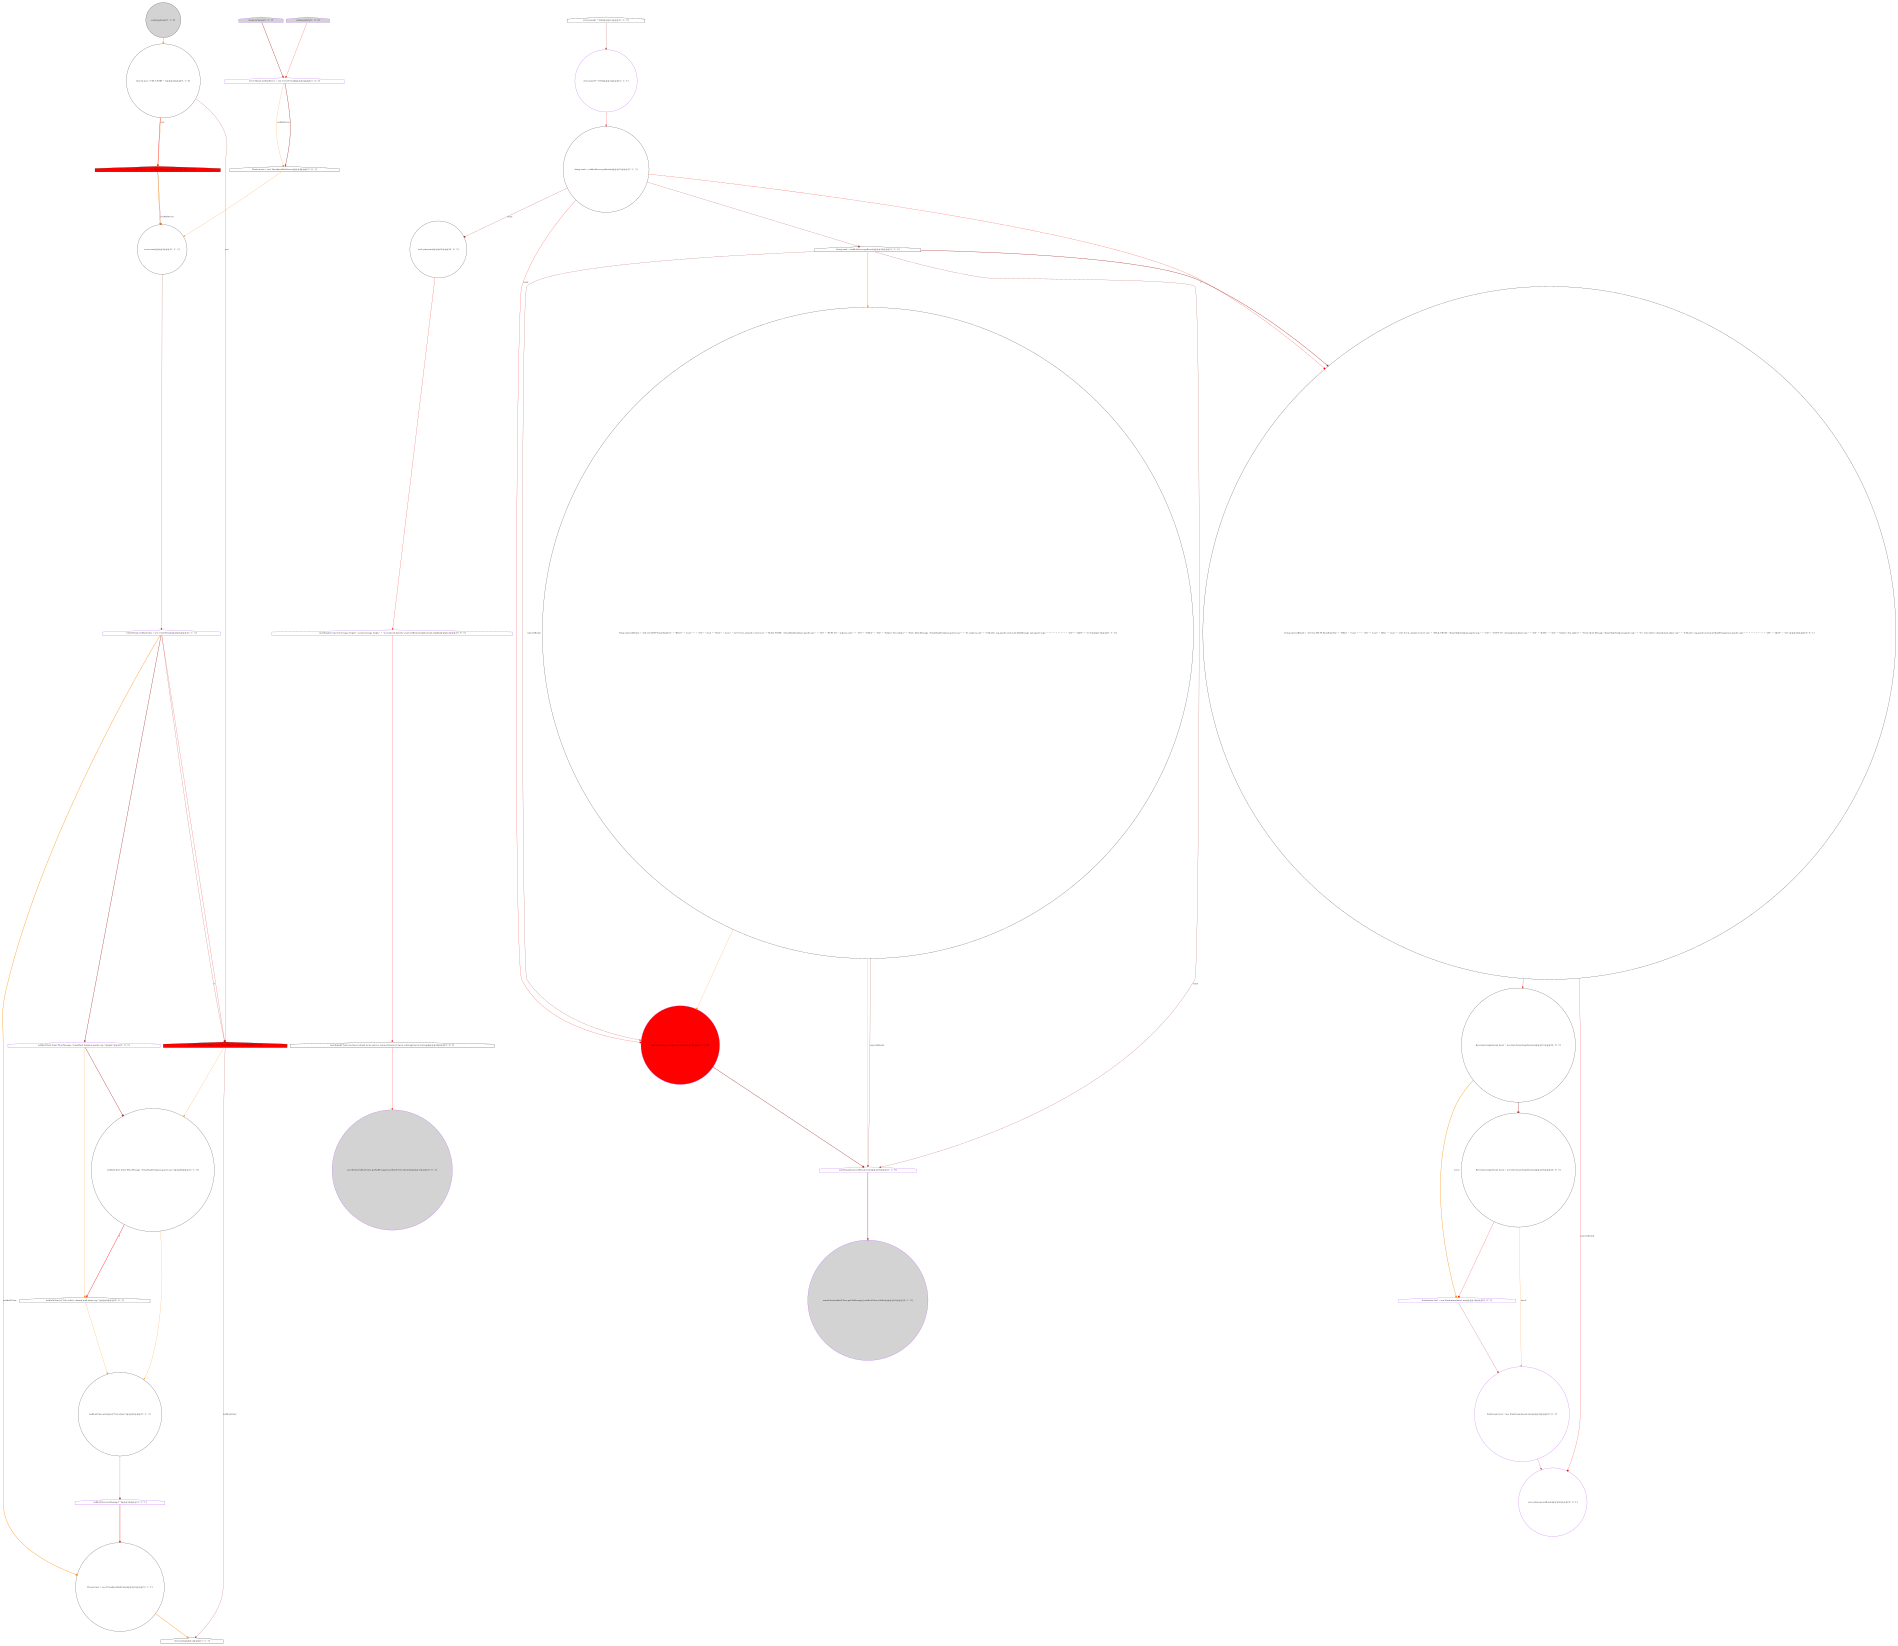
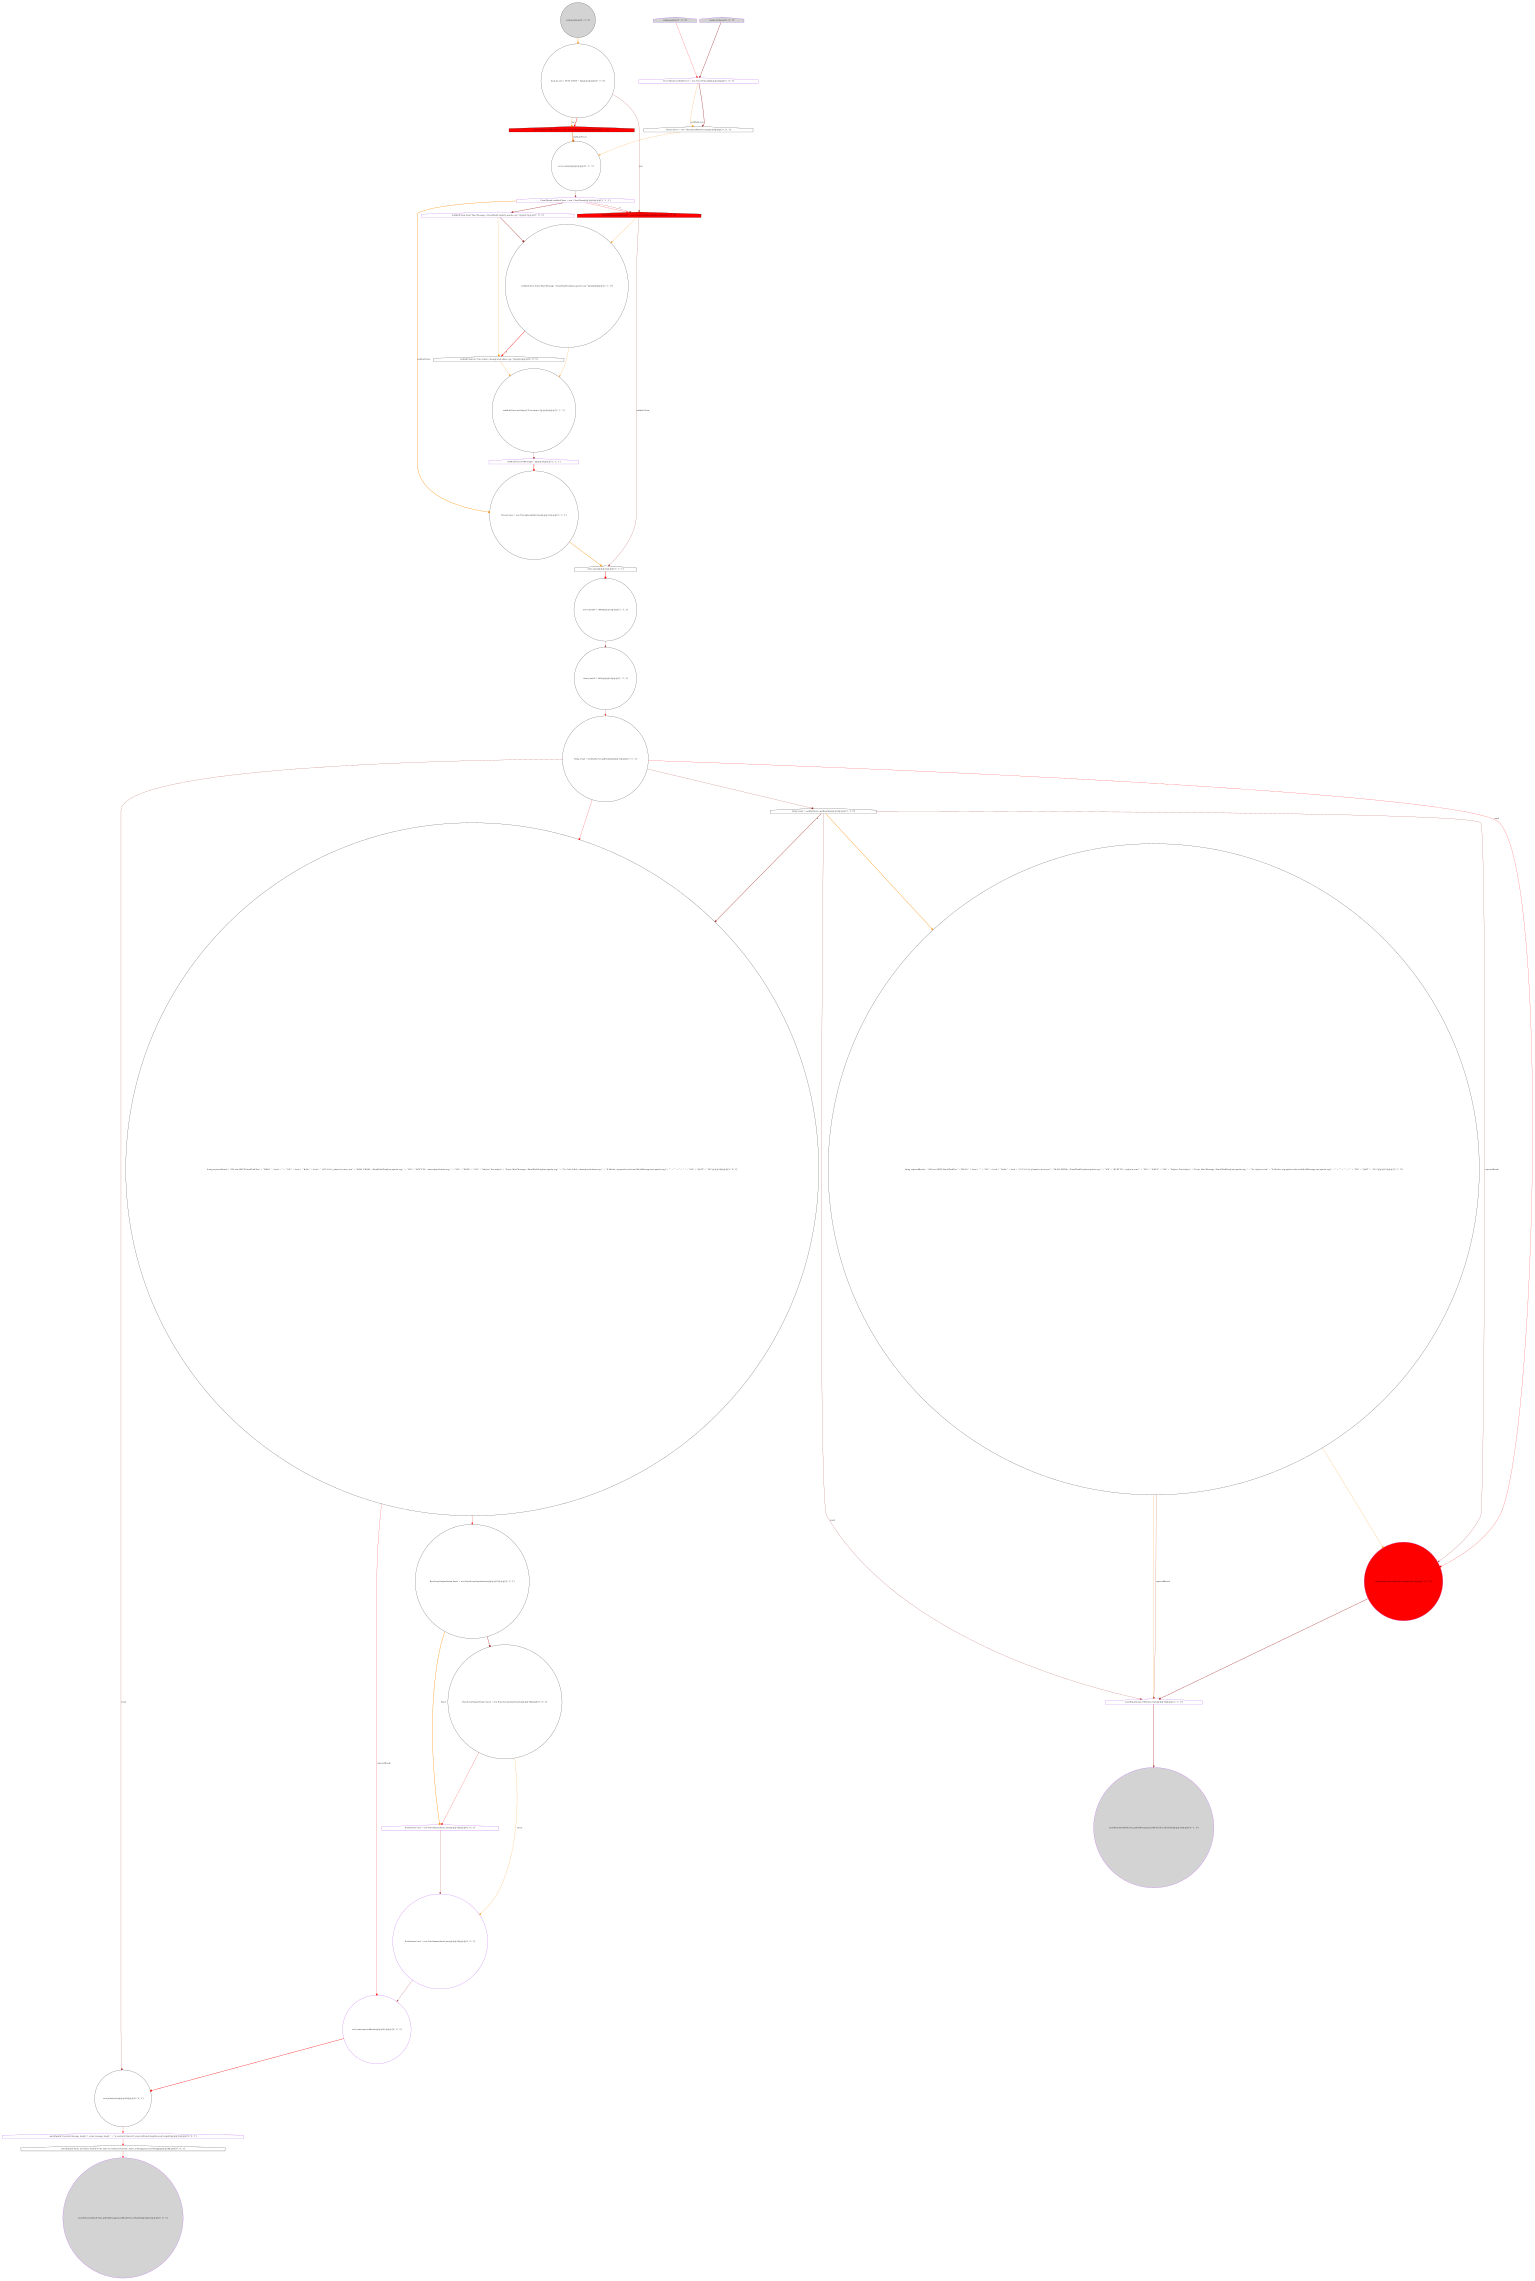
  digraph {
    fontname="Liberation Serif"
    node [color=black fillcolor=white fontname="Liberation Serif" shape=circle style=filled]
    edge [arrowhead=box color=brown fontname="Liberation Serif" style=solid]
    n1 [label="final int port = TEST_PORT + 6@@@3@@@['0', '1', '0']"]
    n2 [fillcolor=red label="ServerThread testMailServer = new ServerThread(port)@@@4@@@['0', '1', '0']" shape=house]
    n3 [fillcolor=red label="ClientThread testMailClient = new ClientThread(port)@@@7@@@['0', '1', '0']" shape=house]
    n4 [label="server.start()@@@5@@@['1', '1', '1']"]
    n5 [label="client.start()@@@12@@@['1', '1', '1']" shape=house]
    n6 [label="testMailClient.from(\"Mail Message <EmailTaskTest@ant.apache.org>\")@@@8@@@['1', '1', '0']"]
-   n7 [label="server.join(60 * 1000)@@@13@@@['1', '1', '1']" shape=house]
-   n8 [color=purple label="client.join(30 * 1000)@@@14@@@['1', '1', '1']"]
+   n7 [label="server.join(60 * 1000)@@@13@@@['1', '1', '1']"]
+   n8 [label="client.join(30 * 1000)@@@14@@@['1', '1', '1']"]
    n9 [label="bos2.print(result)@@@22@@@['0', '0', '1']"]
    n10 [color=purple label="assertEquals(\"expected message length != actual message length \" + \"in testAsciiCharset()\",expectedResult.length(),result.length())@@@23@@@['0', '0', '1']" shape=house]
    n11 [label="assertEquals(\"baos1 and baos2 should be the same in testAsciiCharset()\",baos1.toString(),baos2.toString())@@@24@@@['0', '0', '1']" shape=house]
    n12 [label="Thread client = new Thread(testMailClient)@@@11@@@['1', '1', '1']"]
    n13 [color=purple label="ClientThread testMailClient = new ClientThread()@@@6@@@['1', '1', '1']" shape=house]
    n14 [color=purple fillcolor=red label="assertEquals(expectedResult,result)@@@18@@@['1', '0', '0']"]
    n15 [color=purple label="assertEquals(expectedResult,result)@@@18@@@['1', '1', '0']" shape=house]
    n16 [color=purple fillcolor=lightgray label="assertFalse(testMailClient.getFailMessage(),testMailClient.isFailed())@@@19@@@['0', '1', '0']"]
    n17 [color=purple fillcolor=lightgray label="testAsciiCharset['0', '0', '1']" shape=house]
    n18 [color=purple label="ServerThread testMailServer = new ServerThread()@@@3@@@['1', '0', '1']" shape=house]
    n19 [label="Thread server = new Thread(testMailServer)@@@4@@@['1', '0', '1']" shape=house]
    n20 [color=purple label="bos1.print(expectedResult)@@@21@@@['0', '0', '1']"]
    n21 [label="String result = testMailServer.getResult()@@@15@@@['1', '1', '1']"]
    n22 [label="String expectedResult = \"220 test SMTP EmailTaskTest\" + \"HELO \" + local + \"\" + \"250 \" + local + \" Hello \" + local + \" (127.0.0.1(, pleased to meet you\" + \"MAIL FROM: <EmailTaskTest@ant.apache.org>\" + \"250\" + \"RCPT TO: <to@you.com>\" + \"250\" + \"DATA\" + \"354\" + \"Subject: Test subject\" + \"From: Mail Message <EmailTaskTest@ant.apache.org>\" + \"To: to@you.com\" + \"X-Mailer: org.apache.tools.mail.MailMessage (ant.apache.org)\" + \"\" + \"\" + \"\" + \".\" + \"250\" + \"QUIT\" + \"221\"@@@17@@@['1', '1', '0']"]
    n23 [color=purple fillcolor=lightgray label="assertFalse(testMailClient.getFailMessage(),testMailClient.isFailed())@@@25@@@['0', '0', '1']"]
    n24 [color=purple label="testMailClient.from(\"Mail Message <EmailTaskTest@ant.apache.org>\")@@@7@@@['1', '0', '1']" shape=house]
    n25 [fillcolor=lightgray label="testEmptyBody['0', '1', '0']"]
    n26 [label="testMailClient.to(\"Ceki Gülcü <abuse@mail-abuse.org>\")@@@8@@@['0', '0', '1']" shape=house]
    n27 [label="String expectedResult = \"220 test SMTP EmailTaskTest\" + \"HELO \" + local + \"\" + \"250 \" + local + \" Hello \" + local + \" (127.0.0.1(, pleased to meet you\" + \"MAIL FROM: <EmailTaskTest@ant.apache.org>\" + \"250\" + \"RCPT TO: <abuse@mail-abuse.org>\" + \"250\" + \"DATA\" + \"354\" + \"Subject: Test subject\" + \"From: Mail Message <EmailTaskTest@ant.apache.org>\" + \"To: Ceki Gülcü <abuse@mail-abuse.org>\" + \"X-Mailer: org.apache.tools.mail.MailMessage (ant.apache.org)\" + \"\" + \"\" + \"\" + \".\" + \"250\" + \"QUIT\" + \"221\"@@@16@@@['0', '0', '1']"]
    n28 [label="String result = testMailServer.getResult()@@@16@@@['1', '1', '0']" shape=house]
    n29 [color=purple label="PrintStream bos2 = new PrintStream(baos2,true)@@@20@@@['0', '0', '1']"]
    n30 [label="ByteArrayOutputStream baos1 = new ByteArrayOutputStream()@@@17@@@['0', '0', '1']"]
    n31 [label="ByteArrayOutputStream baos2 = new ByteArrayOutputStream()@@@18@@@['0', '0', '1']"]
    n32 [color=purple label="PrintStream bos1 = new PrintStream(baos1,true)@@@19@@@['0', '0', '1']" shape=house]
    n33 [label="testMailClient.setSubject(\"Test subject\")@@@9@@@['1', '1', '1']"]
    n34 [color=purple label="testMailClient.setMessage(\"\")@@@10@@@['1', '1', '1']" shape=house]
    n35 [color=purple fillcolor=lightgray label="testEmptyBody['1', '0', '0']" shape=house]
    n1 -> n2 [color=darkorange label=port]
    n1 -> n2 [arrowhead=normal color=red style=bold]
    n1 -> n3 [arrowhead=diamond label=port]
    n2 -> n4 [label=testMailServer]
    n2 -> n4 [arrowhead=diamond color=darkorange style=bold]
    n3 -> n5 [arrowhead=diamond label=testMailClient]
    n3 -> n6 [arrowhead=diamond color=darkorange]
    n4 -> n13 [arrowhead=diamond]
+   n5 -> n7 [color=red style=bold]
    n6 -> n26 [arrowhead=normal color=red label=0 style=bold]
    n6 -> n33 [arrowhead=normal color=darkorange]
    n7 -> n8 [arrowhead=diamond]
    n8 -> n21 [arrowhead=normal color=red]
    n9 -> n10 [arrowhead=normal color=red]
    n10 -> n11 [arrowhead=diamond color=red]
    n11 -> n23 [arrowhead=normal color=red]
    n12 -> n5 [arrowhead=diamond color=darkorange style=bold]
    n13 -> n3 [arrowhead=diamond color=red]
    n13 -> n3 [label=0]
    n13 -> n12 [color=darkorange label=testMailClient style=bold]
    n13 -> n24 [arrowhead=diamond style=bold]
    n14 -> n15 [style=bold]
    n15 -> n16 [arrowhead=normal style=bold]
    n17 -> n18 [arrowhead=normal style=bold]
    n18 -> n19 [color=darkorange label=testMailServer]
    n18 -> n19 [arrowhead=normal style=bold]
    n19 -> n4 [arrowhead=normal color=darkorange]
+   n20 -> n9 [color=red style=bold]
    n21 -> n9 [label=result]
    n21 -> n14 [color=red label=result]
    n21 -> n27 [color=red]
    n21 -> n28
    n22 -> n14 [color=darkorange]
    n22 -> n15 [arrowhead=diamond color=darkorange]
    n22 -> n15 [arrowhead=normal label=expectedResult]
    n24 -> n6 [style=bold]
    n24 -> n26 [color=darkorange]
    n25 -> n1 [arrowhead=normal color=darkorange style=bold]
    n26 -> n33 [arrowhead=diamond color=darkorange]
    n27 -> n20 [color=red label=expectedResult]
    n27 -> n30 [arrowhead=diamond color=red]
    n28 -> n14 [arrowhead=normal label=expectedResult]
    n28 -> n15 [arrowhead=diamond label=result]
    n28 -> n22 [arrowhead=normal color=darkorange style=bold]
    n28 -> n27 [arrowhead=diamond label=0 style=bold]
    n29 -> n20 [arrowhead=normal]
    n30 -> n31 [style=bold]
    n30 -> n32 [color=darkorange label=baos1 style=bold]
    n31 -> n29 [arrowhead=diamond color=darkorange label=baos2]
    n31 -> n32 [color=red]
    n32 -> n29 [arrowhead=diamond]
    n33 -> n34
    n34 -> n12 [arrowhead=diamond color=red style=bold]
    n35 -> n18 [arrowhead=diamond color=red]
  }
